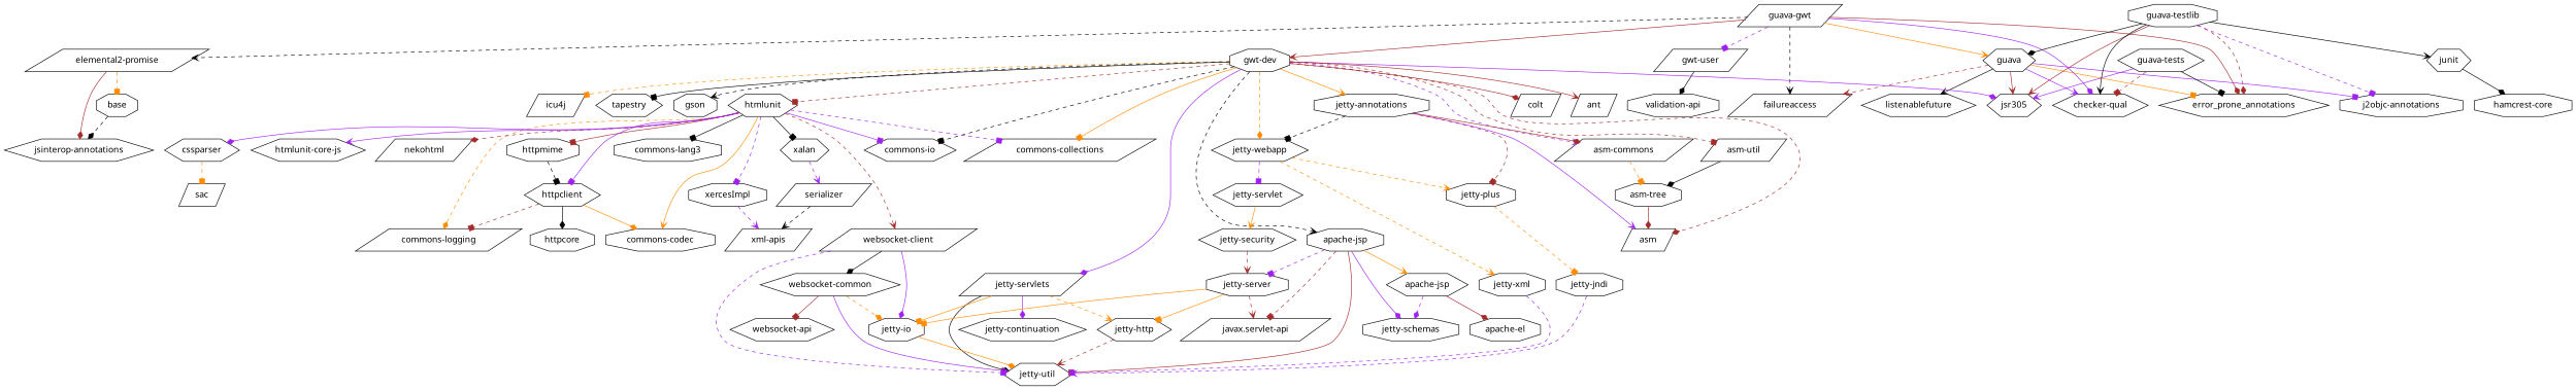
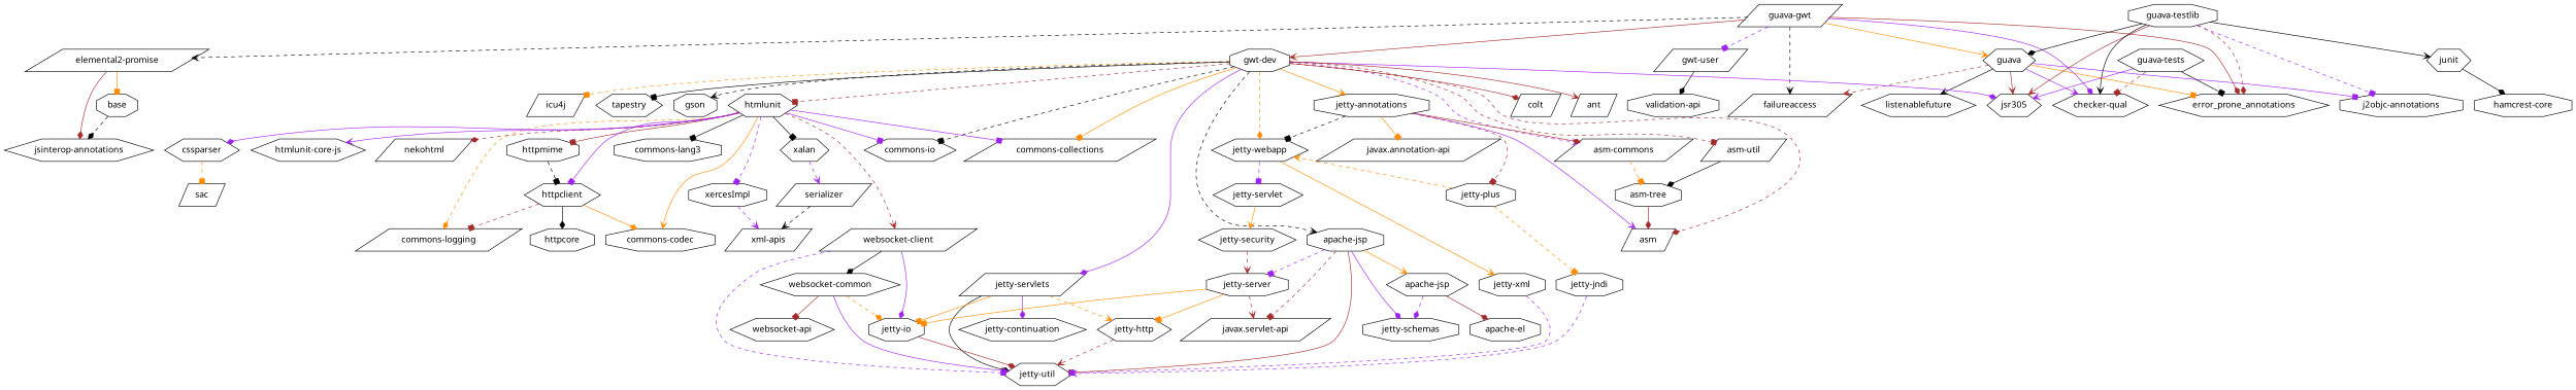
  digraph {
    node [fontname="Times New Roman" shape=hexagon]
    edge [arrowhead=box color=brown style=solid]
    n1 [label=guava]
    n2 [label=failureaccess shape=parallelogram]
    n3 [label=listenablefuture]
    n4 [label=jsr305]
    n5 [label="checker-qual"]
    n6 [label=error_prone_annotations]
    n7 [label="j2objc-annotations" shape=octagon]
    n8 [label="guava-gwt" shape=parallelogram]
    n9 [label="gwt-user" shape=parallelogram]
    n10 [label="gwt-dev" shape=octagon]
    n11 [label="elemental2-promise" shape=parallelogram]
    n12 [label="validation-api" shape=octagon]
    n13 [label=gson shape=octagon]
    n14 [label="jetty-annotations" shape=octagon]
    n15 [label="asm-commons" shape=parallelogram]
    n16 [label=asm shape=parallelogram]
    n17 [label="jetty-webapp"]
    n18 [label="asm-util" shape=parallelogram]
    n19 [label=colt shape=parallelogram]
    n20 [label=ant shape=parallelogram]
    n21 [label=htmlunit]
    n22 [label="commons-collections" shape=parallelogram]
    n23 [label="commons-io"]
    n24 [label=icu4j shape=parallelogram]
    n25 [label=tapestry]
    n26 [label="jetty-servlets" shape=parallelogram]
    n27 [label="apache-jsp" shape=octagon]
    n28 [label=base shape=octagon]
    n29 [label="jsinterop-annotations"]
    n30 [label="jetty-plus" shape=octagon]
+   n31 [label="javax.annotation-api" shape=parallelogram]
    n32 [label="asm-tree" shape=octagon]
    n33 [label="jetty-xml" shape=octagon]
    n34 [label="jetty-servlet"]
    n35 [label=xalan]
    n36 [label="commons-lang3" shape=octagon]
    n37 [label=httpmime shape=octagon]
    n38 [label=httpclient]
    n39 [label="commons-codec" shape=octagon]
    n40 [label="commons-logging" shape=parallelogram]
    n41 [label="htmlunit-core-js"]
    n42 [label=xercesImpl shape=octagon]
    n43 [label=nekohtml shape=parallelogram]
    n44 [label=cssparser]
    n45 [label="websocket-client" shape=parallelogram]
    n46 [label="jetty-util"]
    n47 [label="jetty-http"]
    n48 [label="jetty-io" shape=octagon]
    n49 [label="jetty-continuation"]
    n50 [label="jetty-server" shape=octagon]
    n51 [label="javax.servlet-api" shape=parallelogram]
    n52 [label="apache-jsp"]
    n53 [label="jetty-schemas" shape=octagon]
    n54 [label="jetty-jndi" shape=octagon]
    n55 [label="jetty-security"]
    n56 [label=serializer shape=parallelogram]
    n57 [label=httpcore shape=octagon]
    n58 [label="xml-apis" shape=parallelogram]
    n59 [label=sac shape=parallelogram]
    n60 [label="websocket-common"]
    n61 [label="websocket-api"]
    n62 [label="apache-el" shape=octagon]
    n63 [label="guava-testlib" shape=octagon]
    n64 [label=junit]
    n65 [label="hamcrest-core" shape=octagon]
    n66 [label="guava-tests"]
    n1 -> n2 [arrowhead=vee style=dashed]
    n1 -> n3 [arrowhead=vee color=black]
    n1 -> n4 [arrowhead=vee]
    n1 -> n5 [arrowhead=vee color=purple]
    n1 -> n6 [color=darkorange]
    n1 -> n7 [color=purple]
    n8 -> n1 [arrowhead=vee color=darkorange]
    n8 -> n2 [arrowhead=vee color=black style=dashed]
    n8 -> n5 [arrowhead=diamond color=purple]
    n8 -> n6 [arrowhead=diamond]
    n8 -> n9 [color=purple style=dashed]
    n8 -> n10 [arrowhead=vee]
    n8 -> n11 [arrowhead=vee color=black style=dashed]
    n9 -> n12 [arrowhead=diamond color=black]
    n10 -> n4 [arrowhead=diamond color=purple]
    n10 -> n13 [arrowhead=vee color=black style=dashed]
    n10 -> n14 [arrowhead=vee color=darkorange]
    n10 -> n15 [arrowhead=vee color=purple style=dashed]
    n10 -> n16 [arrowhead=diamond style=dashed]
    n10 -> n17 [arrowhead=diamond color=darkorange style=dashed]
    n10 -> n18 [style=dashed]
    n10 -> n19 [arrowhead=diamond]
    n10 -> n20 [arrowhead=vee]
    n10 -> n21 [style=dashed]
    n10 -> n22 [color=darkorange]
    n10 -> n23 [color=black style=dashed]
    n10 -> n24 [color=darkorange style=dashed]
    n10 -> n25 [color=black]
    n10 -> n26 [arrowhead=diamond color=purple]
    n10 -> n27 [arrowhead=vee color=black style=dashed]
-   n11 -> n28 [color=darkorange style=dashed]
+   n11 -> n28 [color=darkorange]
    n11 -> n29 [arrowhead=diamond]
    n14 -> n15 [arrowhead=diamond]
    n14 -> n16 [arrowhead=vee color=purple]
    n14 -> n17 [color=black style=dashed]
    n14 -> n30 [style=dashed]
+   n14 -> n31 [color=darkorange]
    n15 -> n32 [color=darkorange style=dashed]
-   n17 -> n33 [arrowhead=vee color=darkorange style=dashed]
+   n17 -> n33 [arrowhead=vee color=darkorange]
    n17 -> n34 [color=purple style=dashed]
    n18 -> n32 [arrowhead=diamond color=black]
-   n21 -> n22 [color=purple style=dashed]
+   n21 -> n22 [color=purple]
    n21 -> n23 [color=purple]
    n21 -> n35 [color=black]
    n21 -> n36 [color=black]
    n21 -> n37
    n21 -> n38 [color=purple]
    n21 -> n39 [arrowhead=vee color=darkorange]
    n21 -> n40 [arrowhead=diamond color=darkorange style=dashed]
    n21 -> n41 [arrowhead=vee color=purple]
    n21 -> n42 [color=purple style=dashed]
    n21 -> n43 [arrowhead=diamond style=dashed]
    n21 -> n44 [arrowhead=diamond color=purple]
    n21 -> n45 [arrowhead=vee style=dashed]
    n26 -> n46 [arrowhead=diamond color=black]
    n26 -> n47 [arrowhead=vee color=darkorange style=dashed]
    n26 -> n48 [color=darkorange]
    n26 -> n49 [arrowhead=diamond color=purple]
    n27 -> n46
    n27 -> n50 [color=purple style=dashed]
    n27 -> n51 [style=dashed]
    n27 -> n52 [arrowhead=vee color=darkorange]
    n27 -> n53 [arrowhead=diamond color=purple]
    n28 -> n29 [arrowhead=diamond color=black style=dashed]
-   n17 -> n30 [arrowhead=vee color=darkorange style=dashed]
+   n30 -> n17 [arrowhead=vee color=darkorange style=dashed]
    n30 -> n54 [color=darkorange style=dashed]
    n32 -> n16 [arrowhead=diamond]
    n33 -> n46 [color=purple style=dashed]
    n34 -> n55 [arrowhead=vee color=darkorange]
    n35 -> n56 [arrowhead=vee color=purple style=dashed]
    n37 -> n38 [color=black style=dashed]
    n38 -> n39 [arrowhead=diamond color=darkorange]
    n38 -> n40 [style=dashed]
    n38 -> n57 [arrowhead=diamond color=black]
    n42 -> n58 [arrowhead=vee color=purple style=dashed]
    n44 -> n59 [color=darkorange style=dashed]
    n45 -> n46 [color=purple style=dashed]
    n45 -> n48 [arrowhead=diamond color=purple]
    n45 -> n60 [arrowhead=diamond color=black]
    n47 -> n46 [arrowhead=vee style=dashed]
-   n48 -> n46 [arrowhead=diamond color=darkorange]
+   n48 -> n46 [arrowhead=diamond]
    n50 -> n47 [color=darkorange]
    n50 -> n48 [color=darkorange]
    n50 -> n51 [arrowhead=vee style=dashed]
    n52 -> n53 [arrowhead=diamond color=purple style=dashed]
    n52 -> n62 [arrowhead=diamond]
    n54 -> n46 [arrowhead=vee color=purple style=dashed]
    n55 -> n50 [arrowhead=vee style=dashed]
    n56 -> n58 [arrowhead=vee color=black style=dashed]
    n60 -> n46 [arrowhead=vee color=purple]
    n60 -> n48 [arrowhead=diamond color=darkorange style=dashed]
    n60 -> n61
    n63 -> n1 [arrowhead=diamond color=black]
    n63 -> n4 [arrowhead=vee]
    n63 -> n5 [arrowhead=vee color=black]
    n63 -> n6 [arrowhead=diamond style=dashed]
    n63 -> n7 [color=purple style=dashed]
    n63 -> n64 [arrowhead=vee color=black]
    n64 -> n65 [arrowhead=diamond color=black]
    n66 -> n4 [arrowhead=vee color=purple]
    n66 -> n5 [style=dashed]
    n66 -> n6 [color=black]
  }
